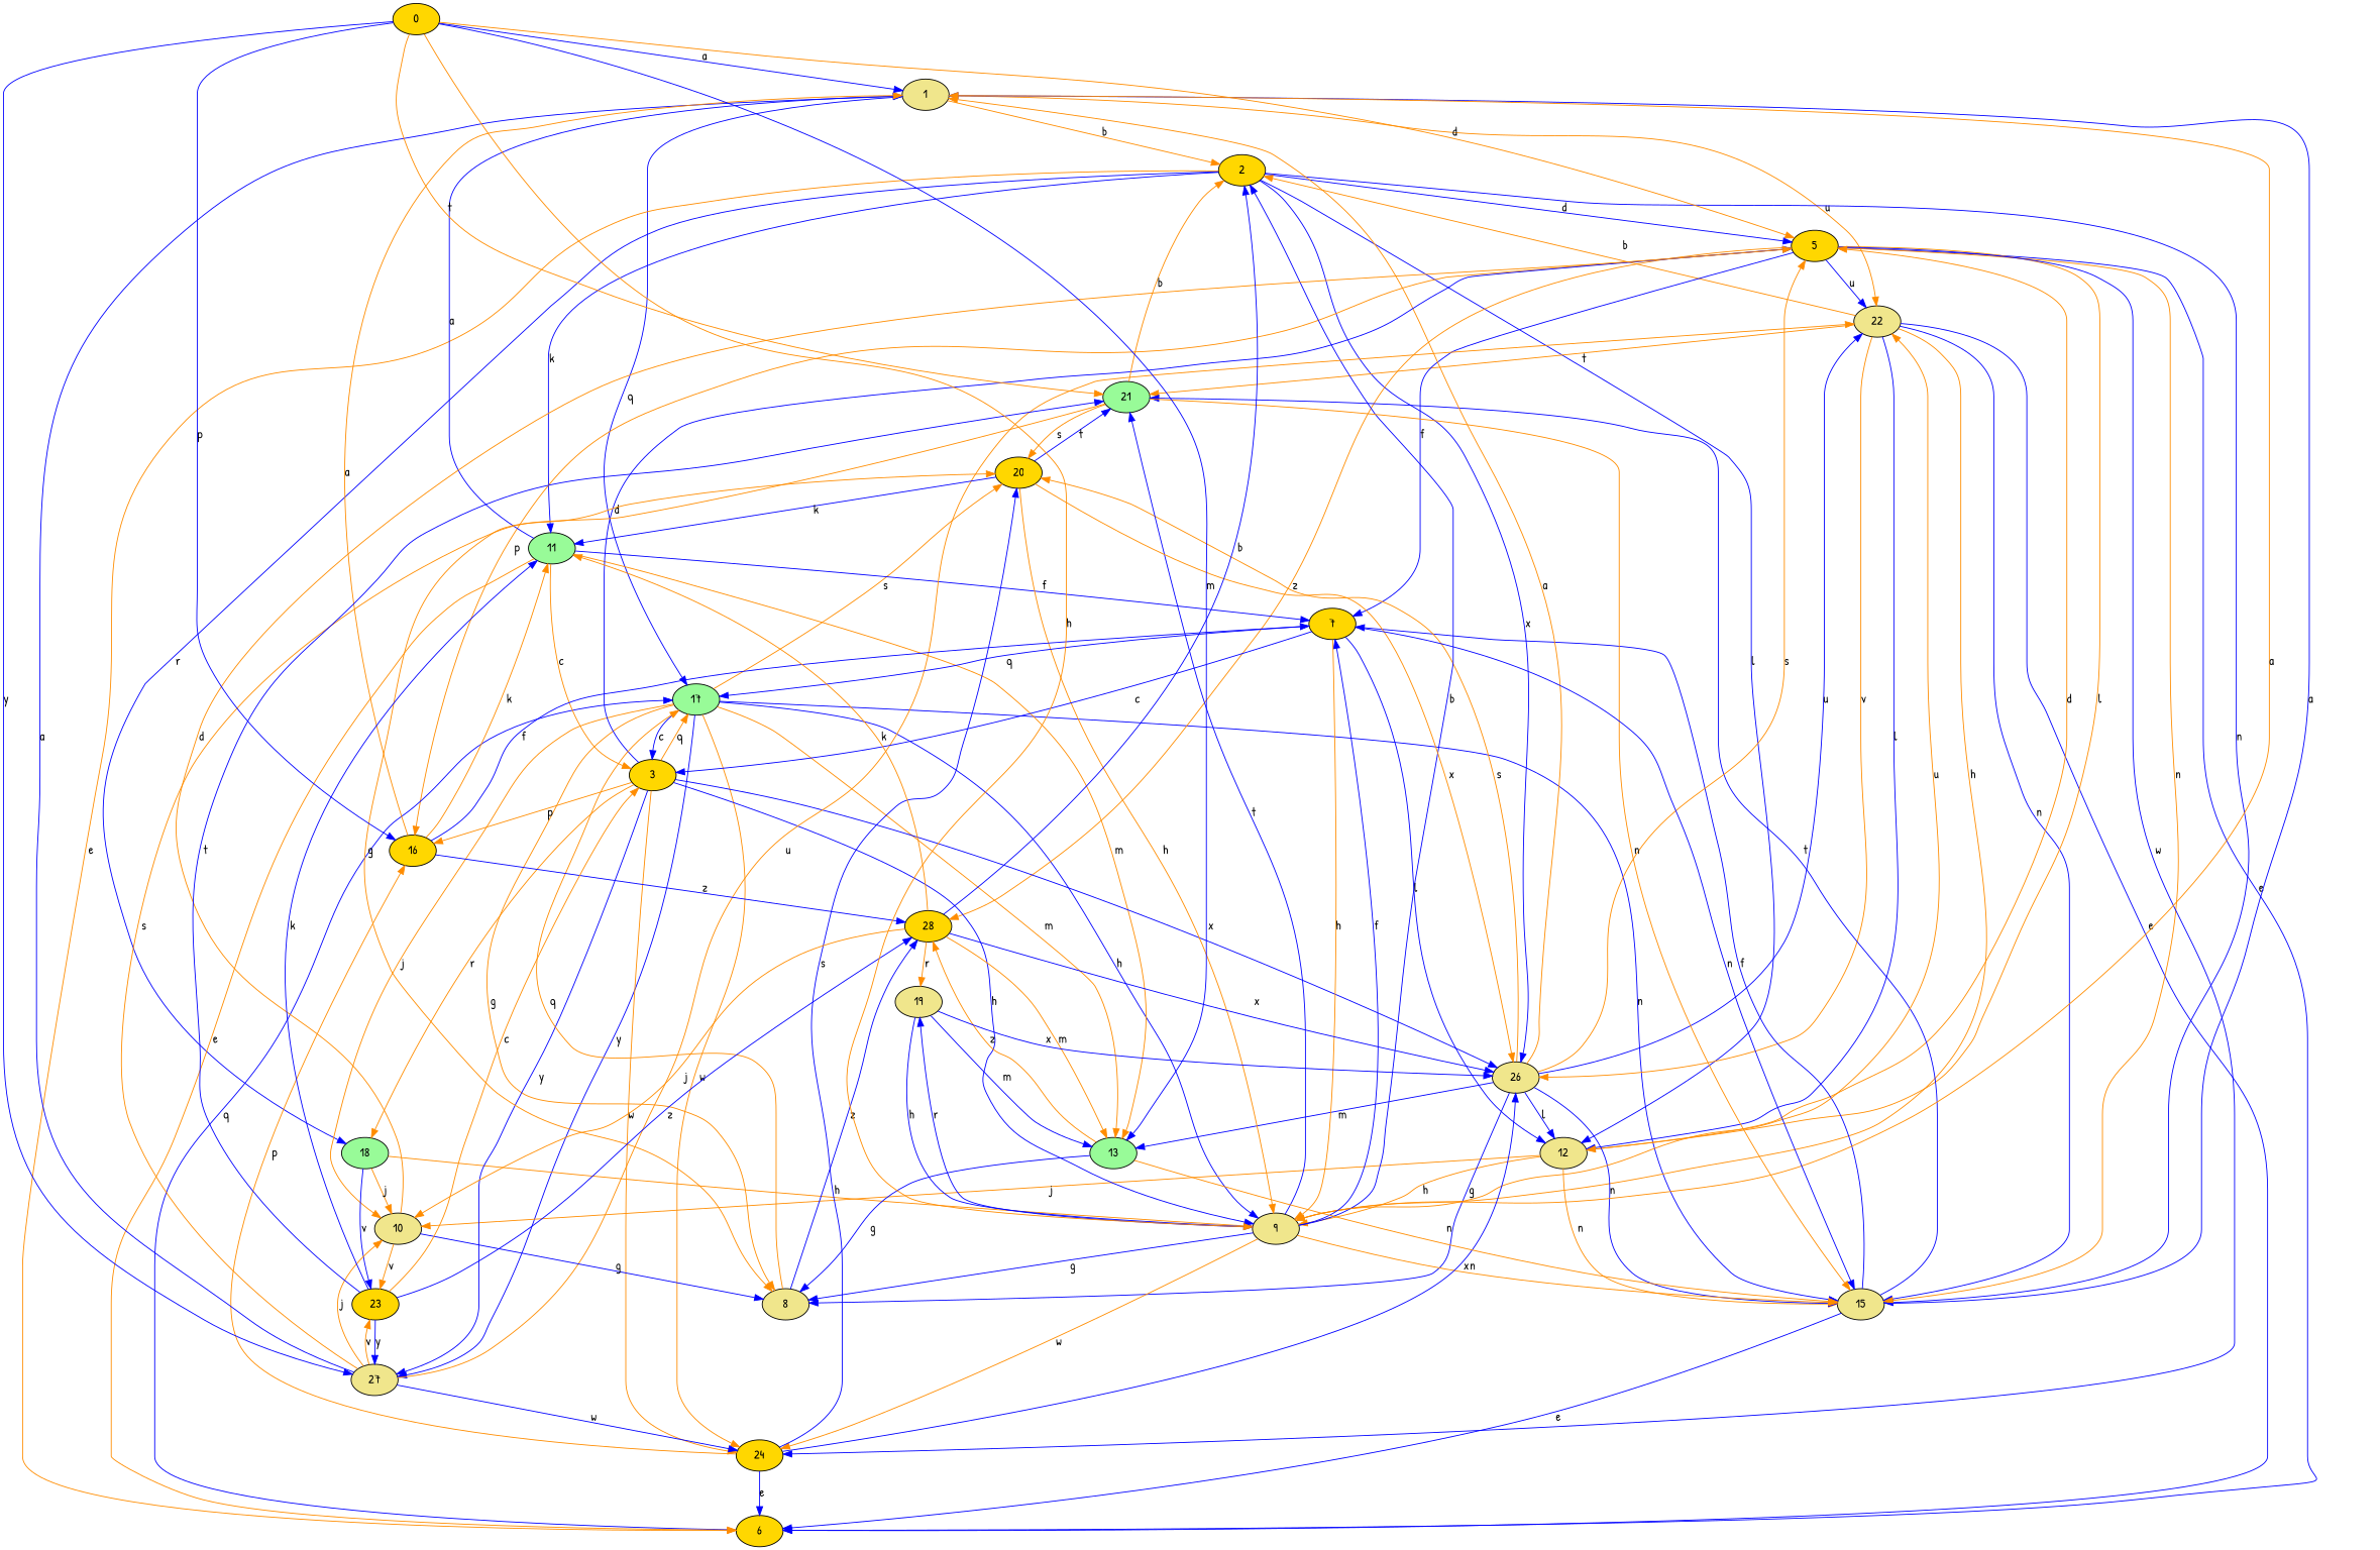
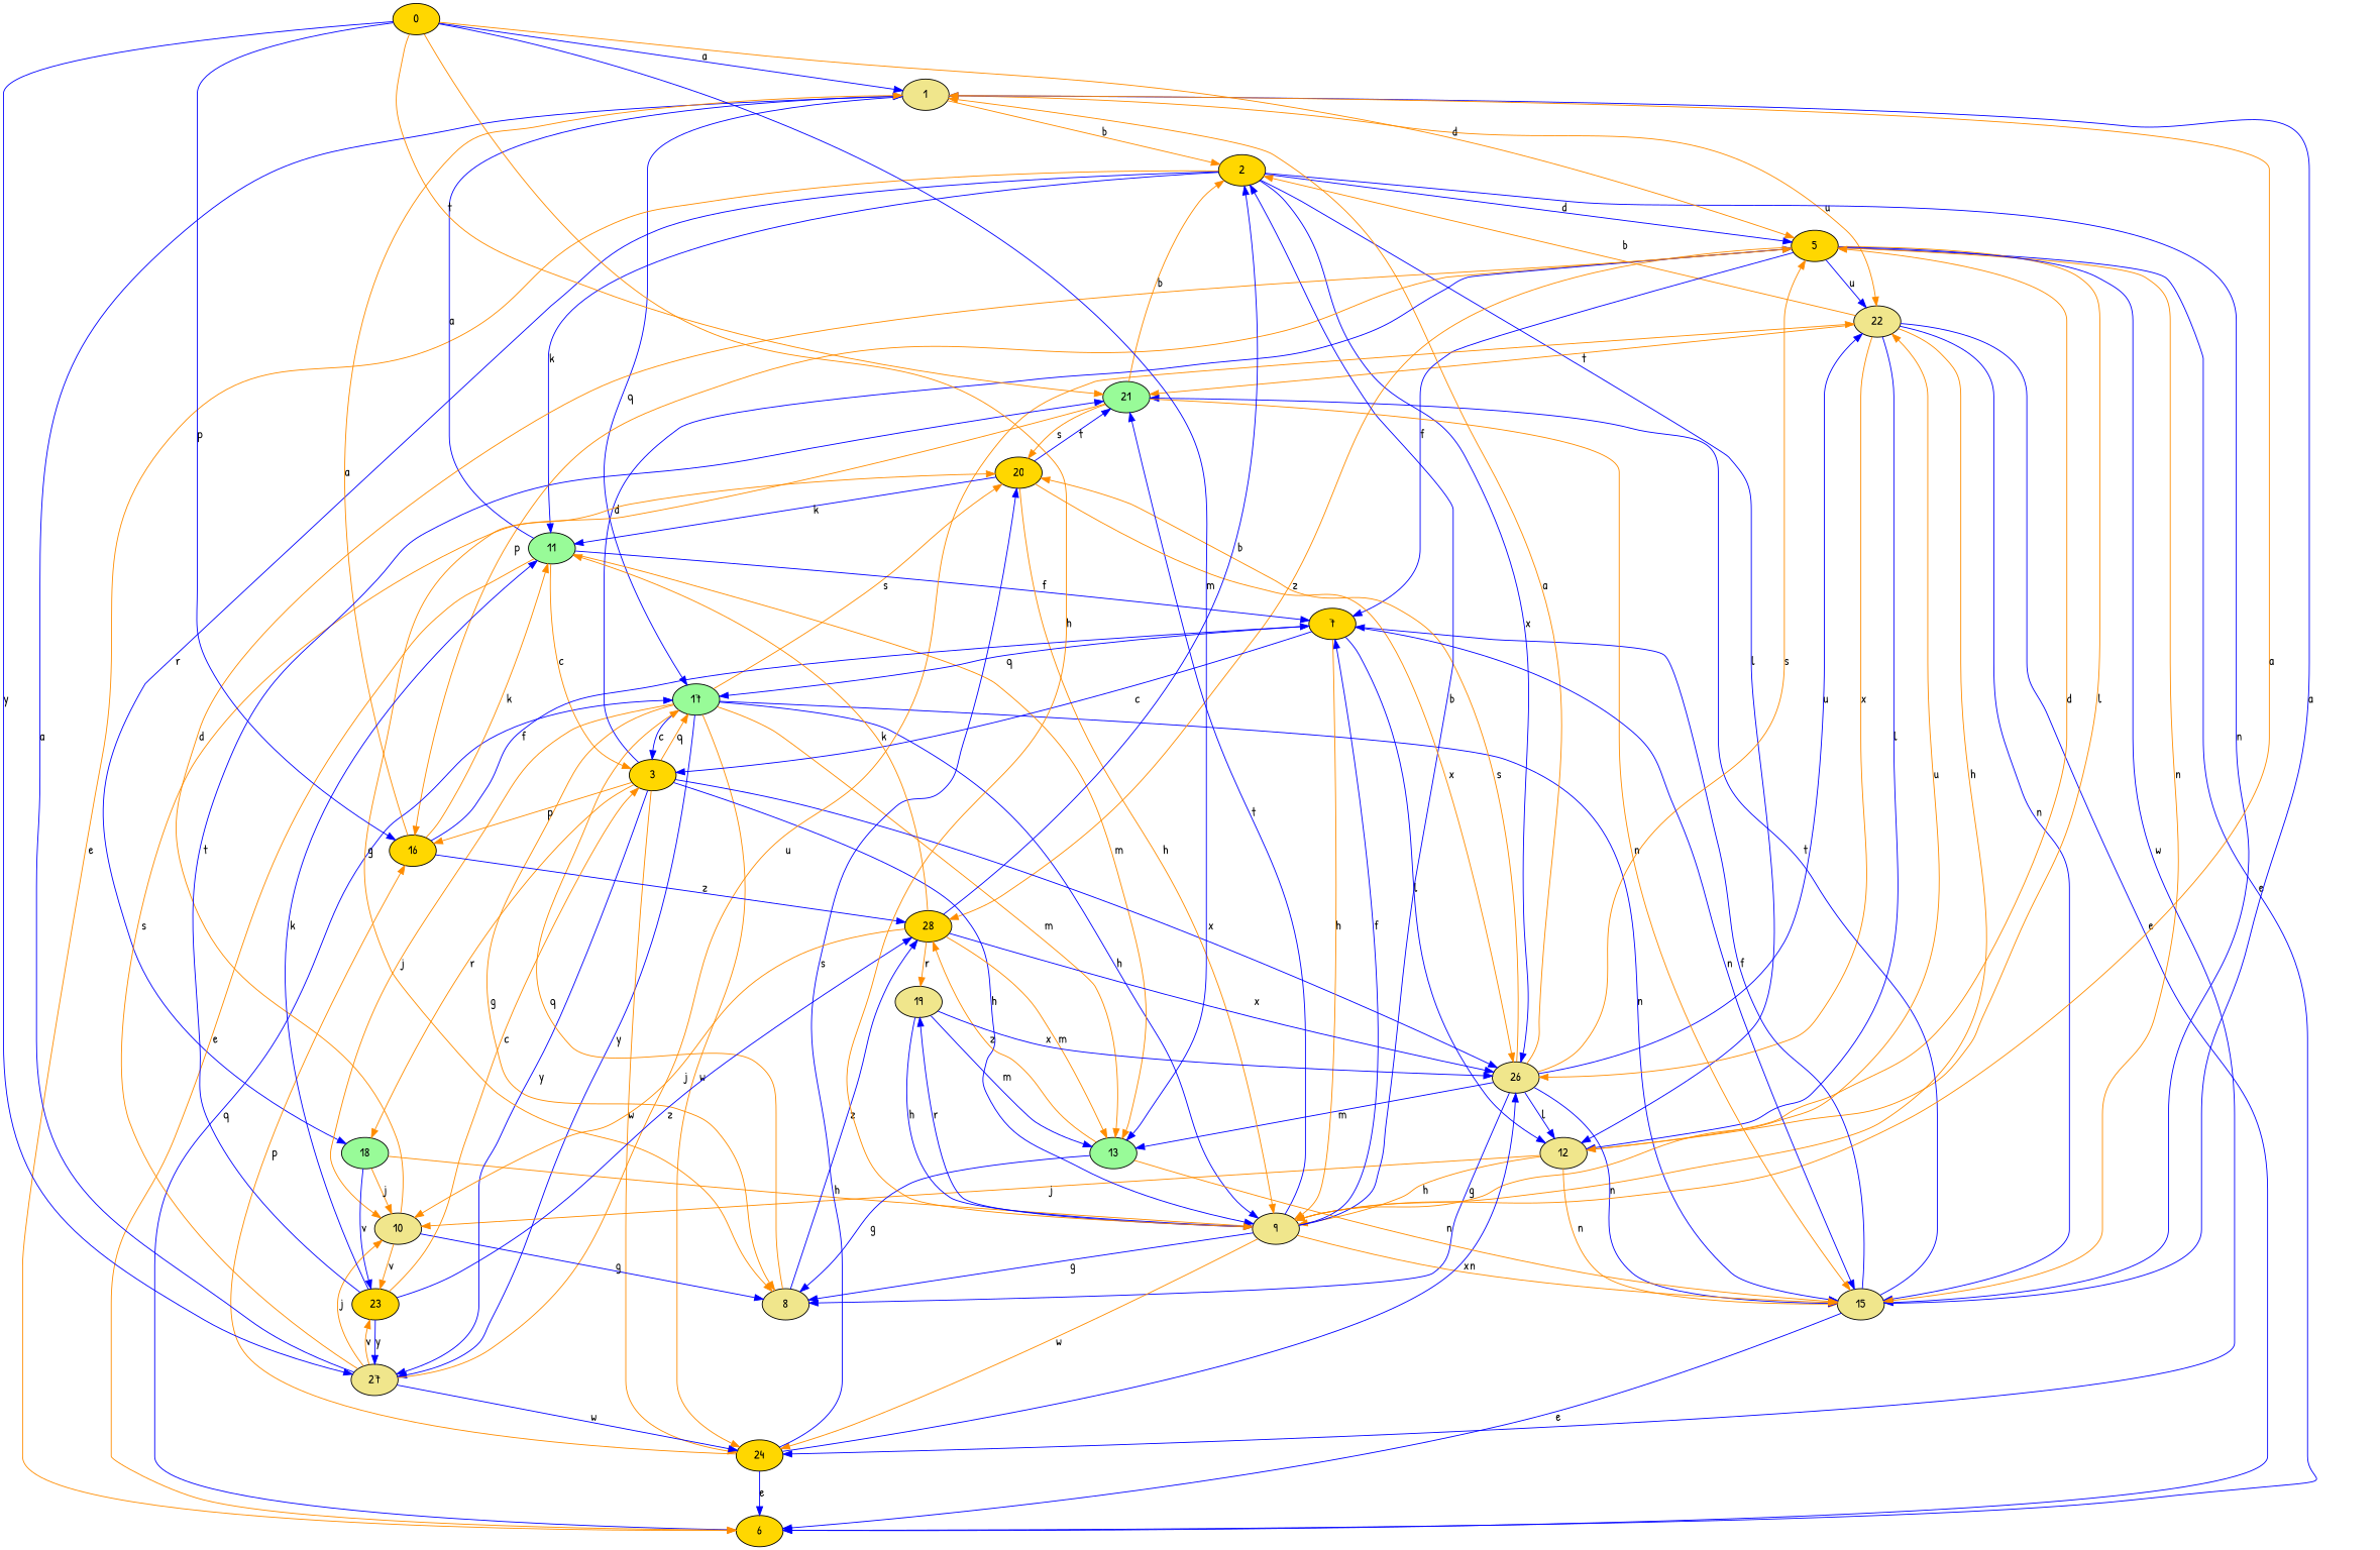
  strict digraph {
    fontname="Patrick Hand"
    node [fillcolor=gold fontname="Patrick Hand" style=filled]
    edge [color=blue fontname="Patrick Hand"]
    1 [fillcolor=khaki]
    2
    17 [fillcolor=palegreen]
    22 [fillcolor=khaki]
    5
    6
    11 [fillcolor=palegreen]
    12 [fillcolor=khaki]
    15 [fillcolor=khaki]
    18 [fillcolor=palegreen]
    26 [fillcolor=khaki]
    3
    9 [fillcolor=khaki]
    24
    27 [fillcolor=khaki]
    8 [fillcolor=khaki]
    10 [fillcolor=khaki]
    13 [fillcolor=palegreen]
    20
    21 [fillcolor=palegreen]
    16
    7
    28
    23
    19 [fillcolor=khaki]
    0
    1 -> 2 [color=darkorange label=b]
    1 -> 17 [label=q]
    1 -> 22 [color=darkorange label=u]
    2 -> 5 [label=d]
    2 -> 6 [color=darkorange label=e]
    2 -> 11 [label=k]
    2 -> 12 [label=l]
    2 -> 15 [label=n]
    2 -> 18 [label=r]
    2 -> 26 [label=x]
    17 -> 15 [label=n]
    17 -> 3 [label=c]
    17 -> 9 [label=h]
    17 -> 24 [color=darkorange label=w]
    17 -> 27 [label=y]
    17 -> 8 [color=darkorange label=g]
    17 -> 10 [color=darkorange label=j]
    17 -> 13 [color=darkorange label=m]
    17 -> 20 [color=darkorange label=s]
    22 -> 2 [color=darkorange label=b]
    22 -> 6 [label=e]
    22 -> 12 [label=l]
    22 -> 15 [label=n]
-   22 -> 26 [color=darkorange label=v]
+   22 -> 26 [color=darkorange label=x]
    22 -> 9 [color=darkorange label=h]
    22 -> 21 [color=darkorange label=t]
    5 -> 22 [label=u]
    5 -> 6 [label=e]
    5 -> 12 [color=darkorange label=l]
    5 -> 15 [color=darkorange label=n]
    5 -> 24 [label=w]
    5 -> 16 [color=darkorange label=p]
    5 -> 7 [label=f]
    5 -> 28 [color=darkorange label=z]
    6 -> 17 [label=q]
    11 -> 1 [label=a]
    11 -> 6 [color=darkorange label=e]
    11 -> 3 [color=darkorange label=c]
    11 -> 13 [color=darkorange label=m]
    11 -> 7 [label=f]
    12 -> 5 [color=darkorange label=d]
    12 -> 15 [color=darkorange label=n]
    12 -> 9 [color=darkorange label=h]
    12 -> 10 [color=darkorange label=j]
    15 -> 1 [label=a]
    15 -> 6 [label=e]
    15 -> 21 [label=t]
    15 -> 7 [label=f]
    18 -> 9 [color=darkorange label=h]
    18 -> 10 [color=darkorange label=j]
    18 -> 23 [label=v]
    26 -> 1 [color=darkorange label=a]
    26 -> 22 [label=u]
    26 -> 5 [color=darkorange label=s]
    26 -> 12 [label=l]
    26 -> 15 [label=n]
    26 -> 8 [label=g]
    26 -> 13 [label=m]
    26 -> 20 [color=darkorange label=s]
    3 -> 17 [color=darkorange label=q]
    3 -> 5 [label=d]
    3 -> 18 [color=darkorange label=r]
    3 -> 26 [label=x]
    3 -> 9 [label=h]
    3 -> 24 [color=darkorange label=w]
    3 -> 27 [label=y]
    3 -> 16 [color=darkorange label=p]
    9 -> 1 [color=darkorange label=a]
    9 -> 2 [label=b]
    9 -> 22 [color=darkorange label=u]
    9 -> 15 [color=darkorange label=n]
    9 -> 24 [color=darkorange label=w]
    9 -> 8 [label=g]
    9 -> 21 [label=t]
    9 -> 7 [label=f]
    9 -> 19 [label=r]
    24 -> 6 [label=e]
    24 -> 26 [label=x]
    24 -> 20 [label=s]
    24 -> 16 [color=darkorange label=p]
    27 -> 1 [label=a]
    27 -> 22 [color=darkorange label=u]
    27 -> 24 [label=w]
    27 -> 10 [color=darkorange label=j]
    27 -> 20 [color=darkorange label=s]
    27 -> 23 [color=darkorange label=v]
    8 -> 17 [color=darkorange label=q]
    8 -> 28 [label=z]
    10 -> 5 [color=darkorange label=d]
    10 -> 8 [label=g]
    10 -> 23 [color=darkorange label=v]
    13 -> 15 [color=darkorange label=n]
    13 -> 8 [label=g]
    13 -> 28 [color=darkorange label=z]
    20 -> 11 [label=k]
    20 -> 26 [color=darkorange label=x]
    20 -> 9 [color=darkorange label=h]
    20 -> 21 [label=t]
    21 -> 2 [color=darkorange label=b]
    21 -> 15 [color=darkorange label=n]
    21 -> 8 [color=darkorange label=g]
    21 -> 20 [color=darkorange label=s]
    16 -> 1 [color=darkorange label=a]
    16 -> 11 [color=darkorange label=k]
    16 -> 7 [label=f]
    16 -> 28 [label=z]
    7 -> 17 [label=q]
    7 -> 12 [label=l]
    7 -> 15 [label=n]
    7 -> 3 [label=c]
    7 -> 9 [color=darkorange label=h]
    28 -> 2 [label=b]
    28 -> 11 [color=darkorange label=k]
    28 -> 26 [label=x]
    28 -> 10 [color=darkorange label=j]
    28 -> 13 [color=darkorange label=m]
    28 -> 19 [color=darkorange label=r]
    23 -> 11 [label=k]
    23 -> 3 [color=darkorange label=c]
    23 -> 27 [label=y]
    23 -> 21 [label=t]
    23 -> 28 [label=z]
    19 -> 26 [label=x]
    19 -> 9 [label=h]
    19 -> 13 [label=m]
    0 -> 1 [label=a]
    0 -> 5 [color=darkorange label=d]
    0 -> 9 [color=darkorange label=h]
    0 -> 27 [label=y]
    0 -> 13 [label=m]
    0 -> 21 [color=darkorange label=t]
    0 -> 16 [label=p]
  }
